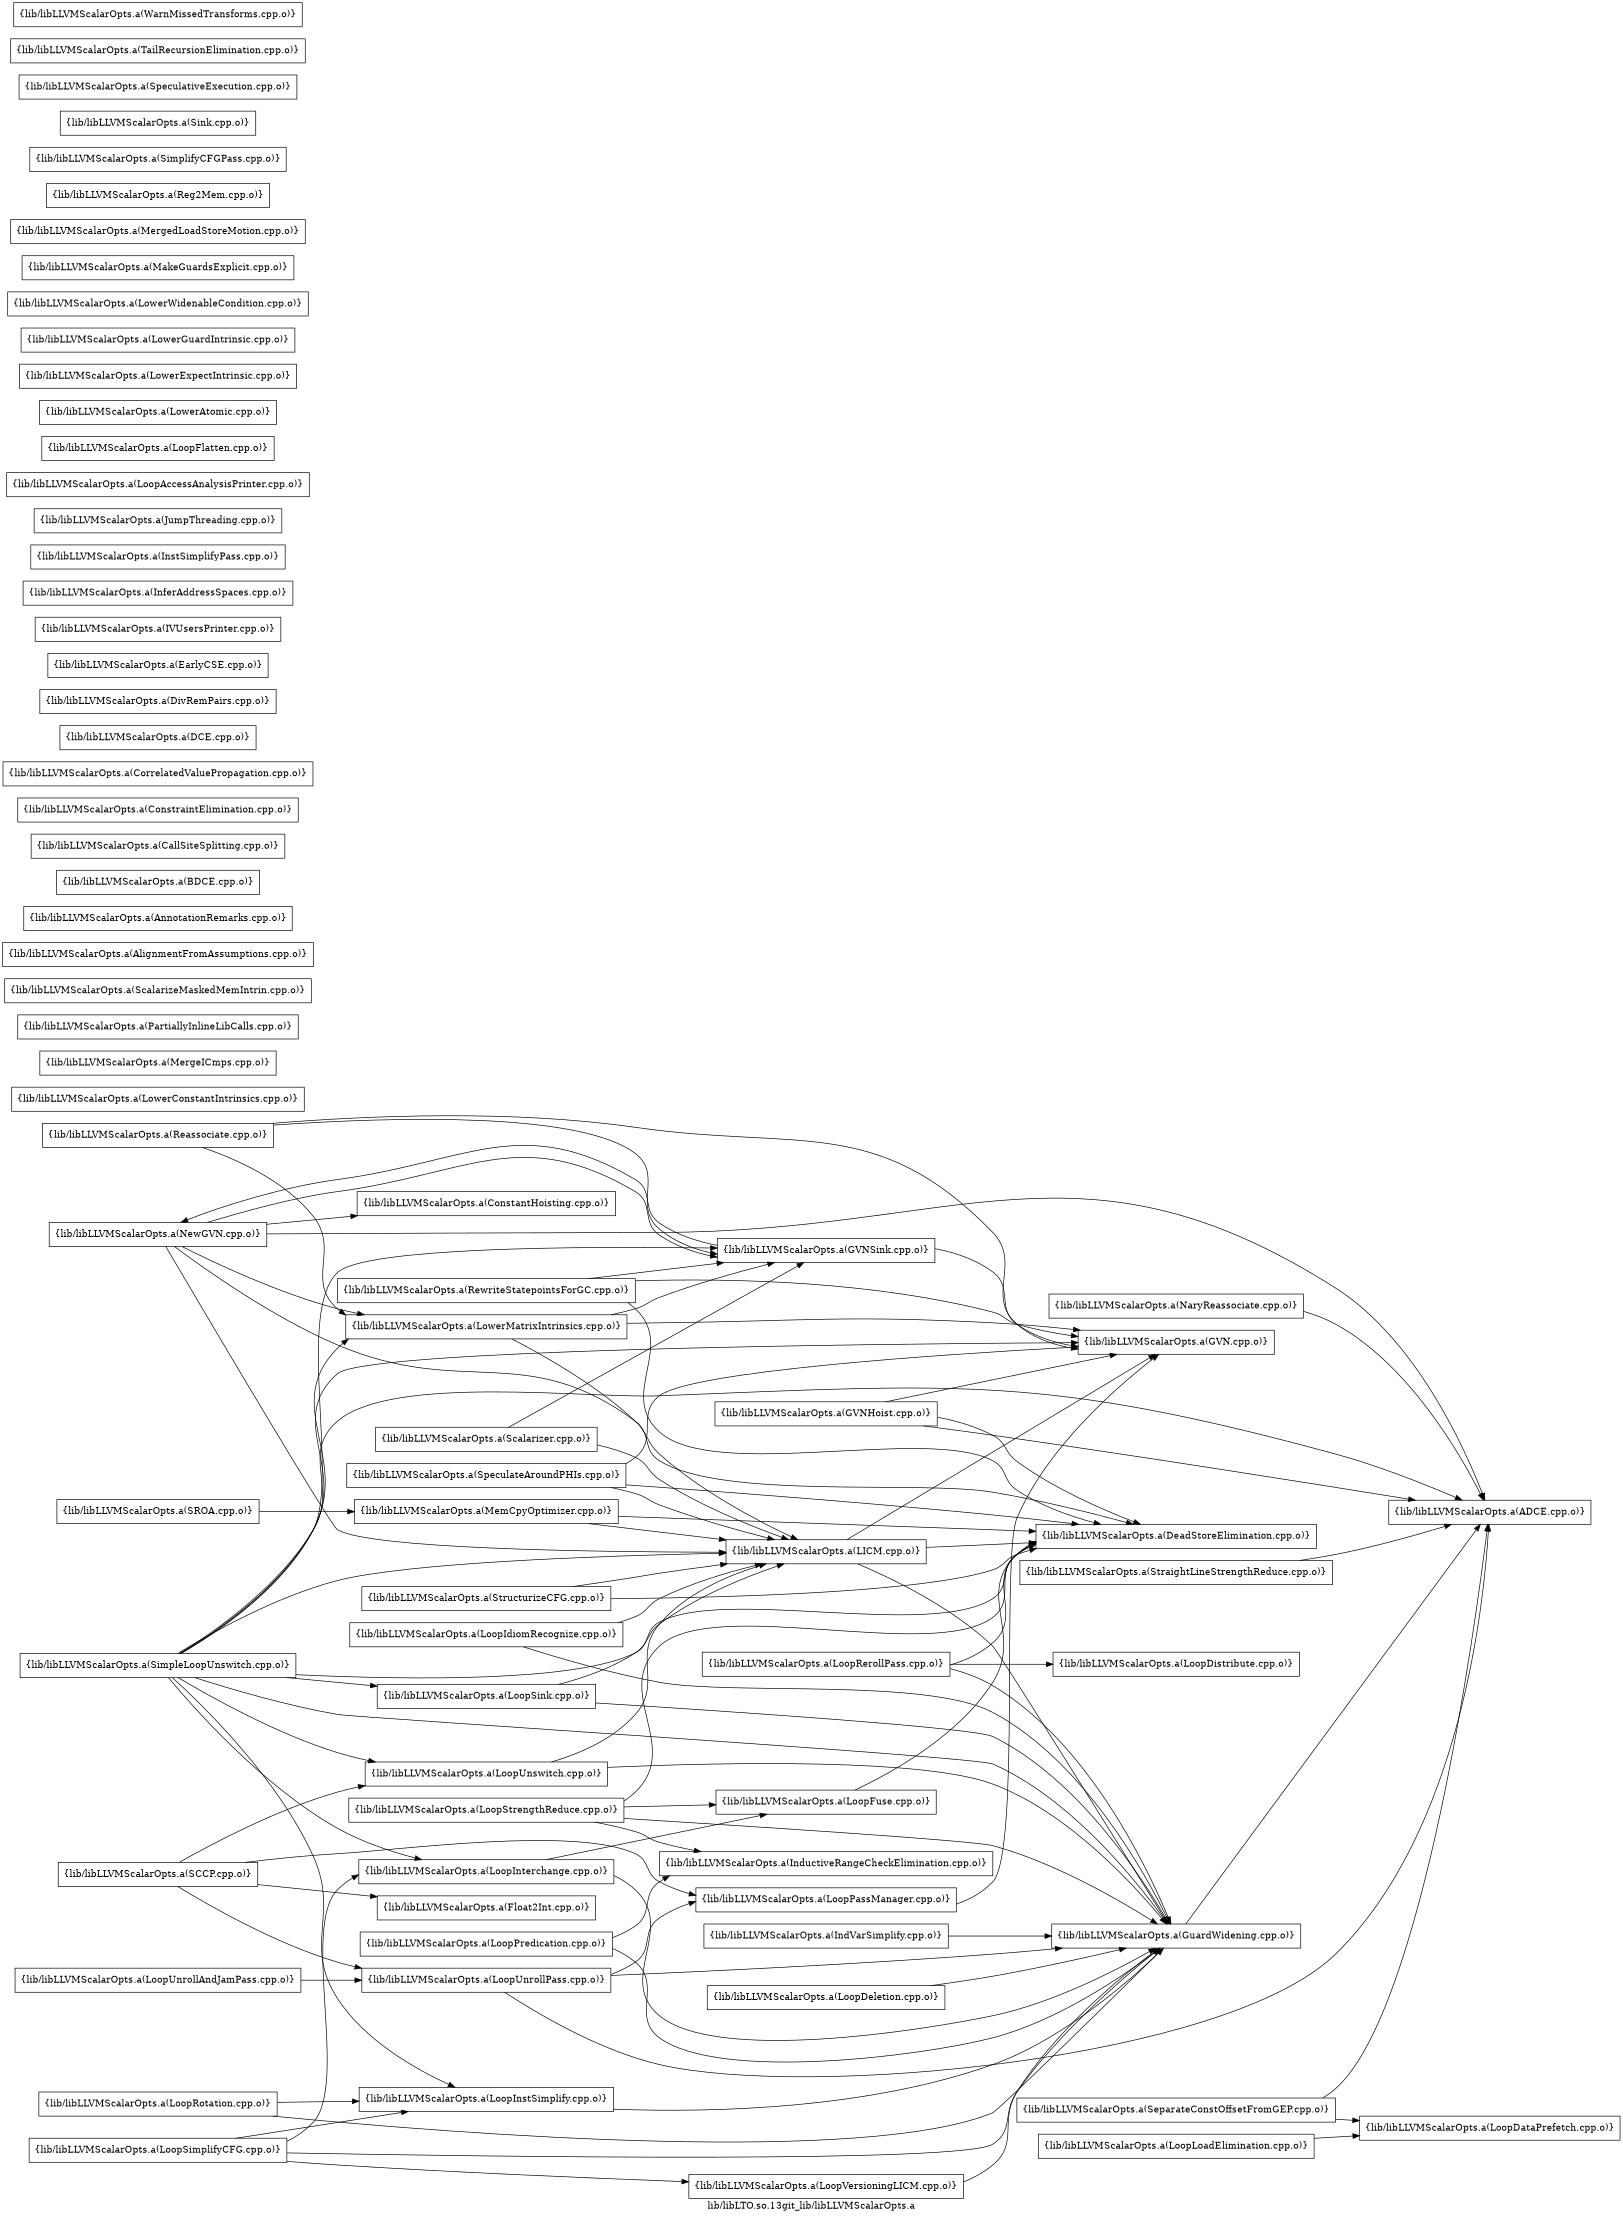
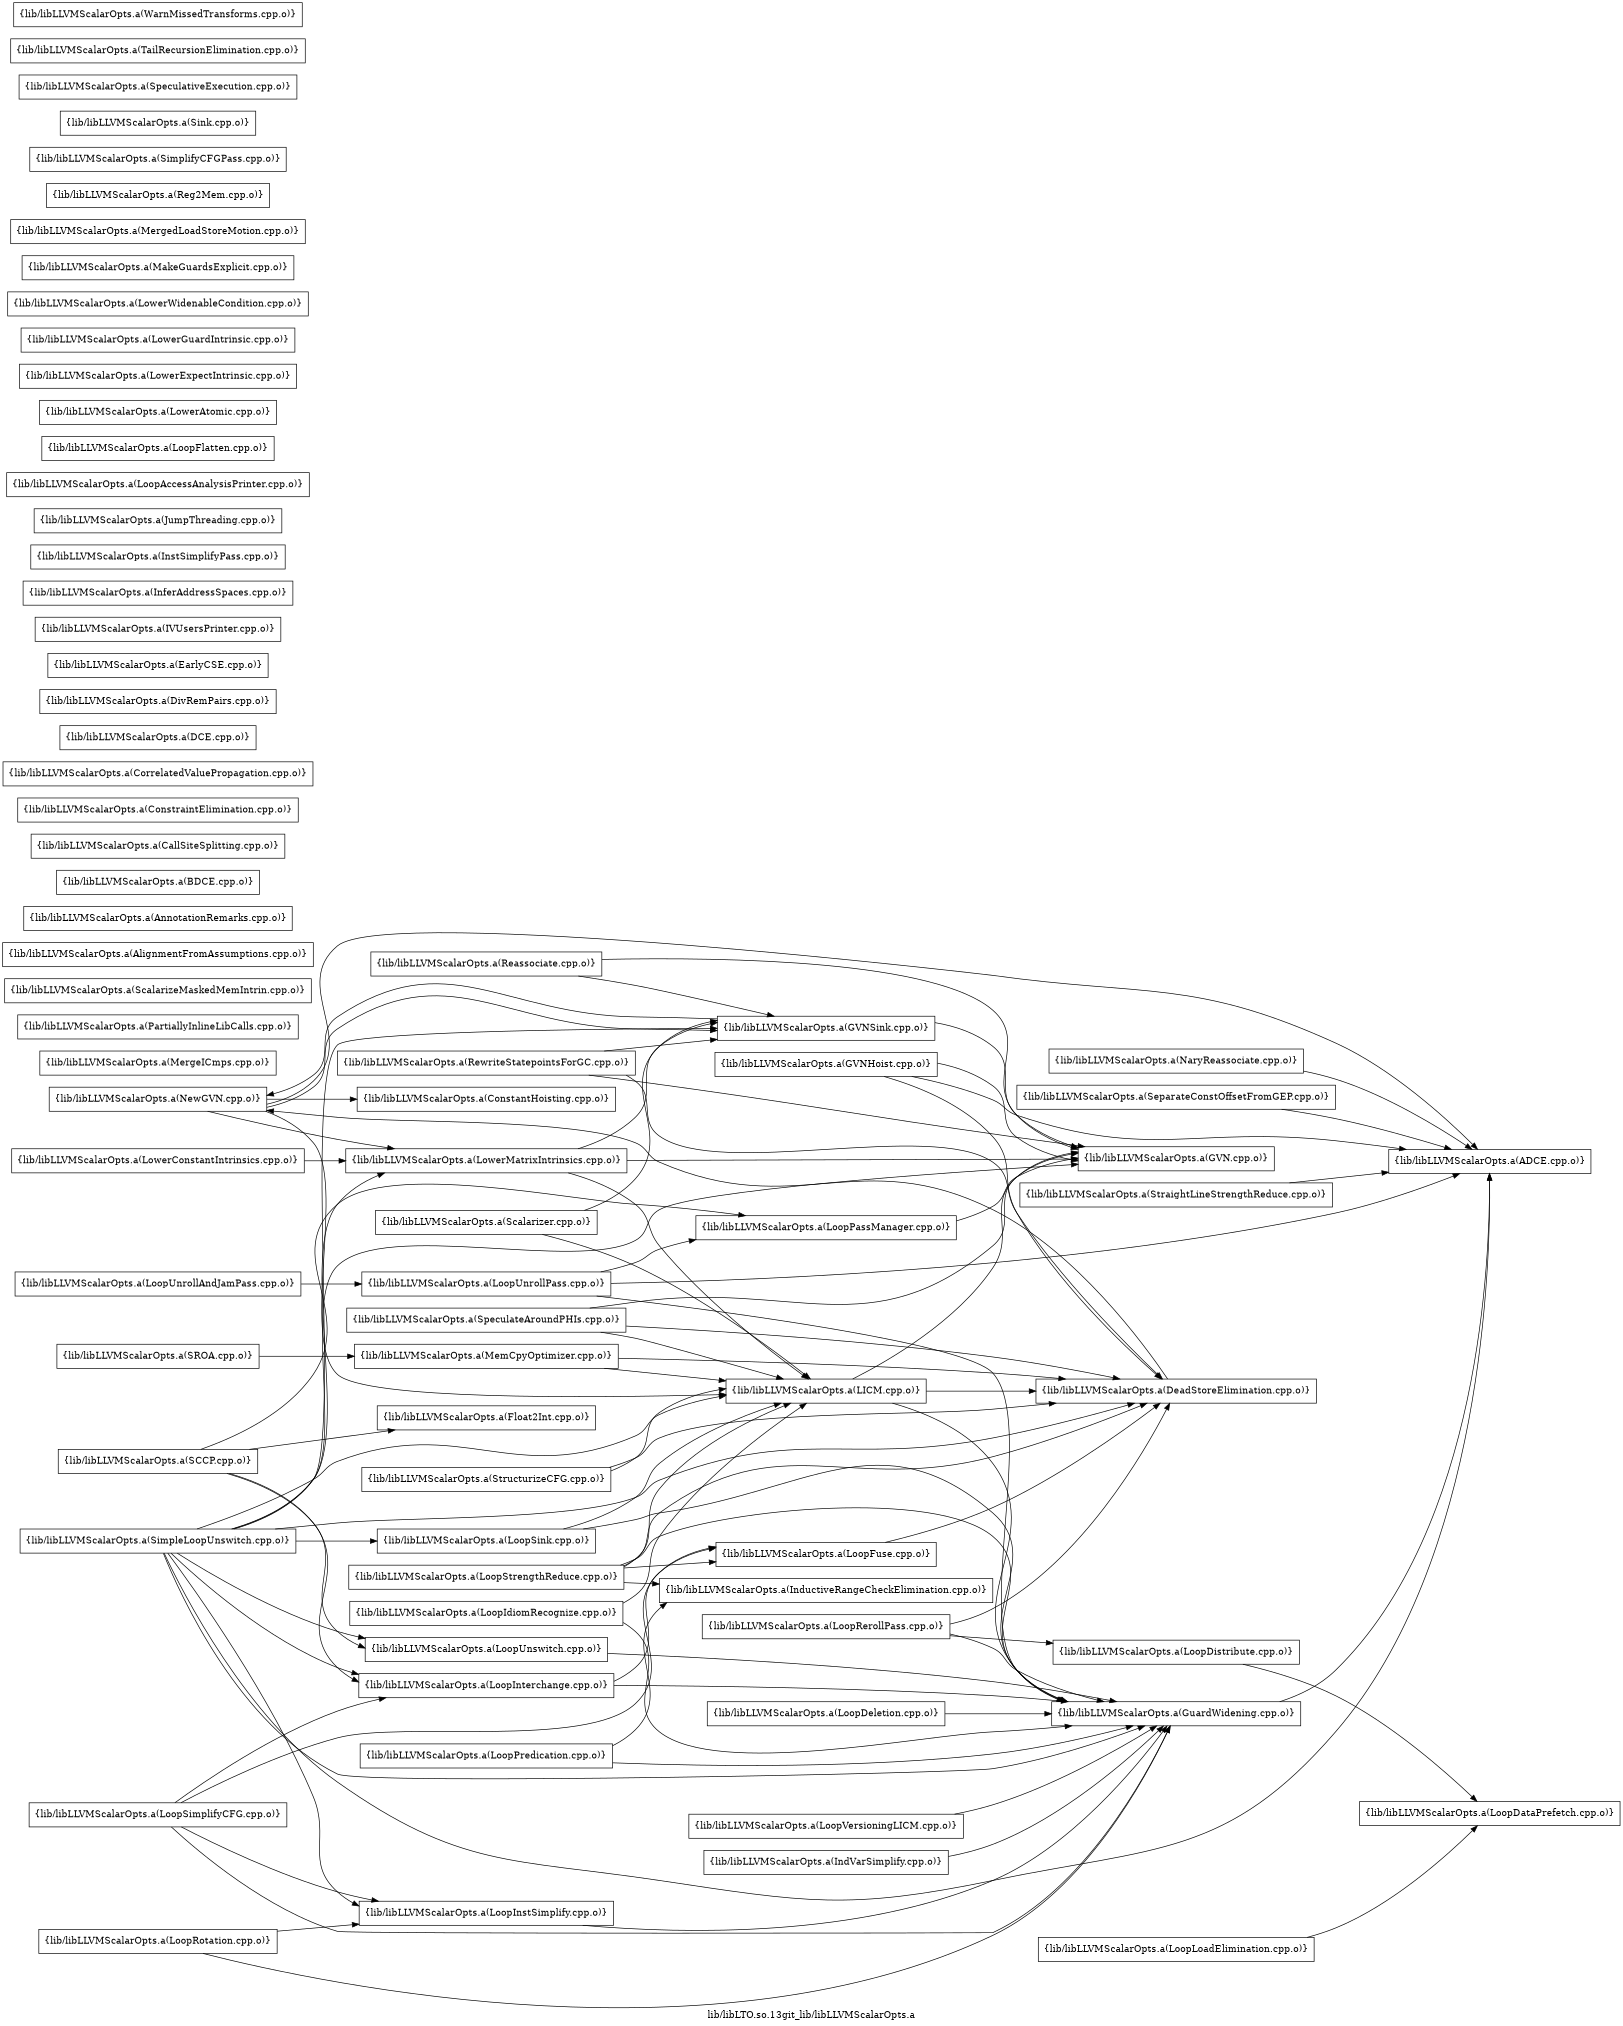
  digraph {
    label="lib/libLTO.so.13git_lib/libLLVMScalarOpts.a"
    rankdir=LR
    node [group=0 shape=box]
    n1 [label="{lib/libLLVMScalarOpts.a(ConstantHoisting.cpp.o)}"]
    n2 [label="{lib/libLLVMScalarOpts.a(LoopStrengthReduce.cpp.o)}"]
    n3 [label="{lib/libLLVMScalarOpts.a(DeadStoreElimination.cpp.o)}"]
    n4 [label="{lib/libLLVMScalarOpts.a(GuardWidening.cpp.o)}"]
    n5 [label="{lib/libLLVMScalarOpts.a(InductiveRangeCheckElimination.cpp.o)}"]
    n6 [label="{lib/libLLVMScalarOpts.a(LoopFuse.cpp.o)}"]
    n7 [label="{lib/libLLVMScalarOpts.a(ADCE.cpp.o)}"]
    n8 [label="{lib/libLLVMScalarOpts.a(LowerConstantIntrinsics.cpp.o)}"]
    n9 [label="{lib/libLLVMScalarOpts.a(MergeICmps.cpp.o)}"]
    n10 [label="{lib/libLLVMScalarOpts.a(PartiallyInlineLibCalls.cpp.o)}"]
    n11 [label="{lib/libLLVMScalarOpts.a(ScalarizeMaskedMemIntrin.cpp.o)}"]
    n12 [label="{lib/libLLVMScalarOpts.a(AlignmentFromAssumptions.cpp.o)}"]
    n13 [label="{lib/libLLVMScalarOpts.a(AnnotationRemarks.cpp.o)}"]
    n14 [label="{lib/libLLVMScalarOpts.a(BDCE.cpp.o)}"]
    n15 [label="{lib/libLLVMScalarOpts.a(CallSiteSplitting.cpp.o)}"]
    n16 [label="{lib/libLLVMScalarOpts.a(ConstraintElimination.cpp.o)}"]
    n17 [label="{lib/libLLVMScalarOpts.a(CorrelatedValuePropagation.cpp.o)}"]
    n18 [label="{lib/libLLVMScalarOpts.a(DCE.cpp.o)}"]
    n19 [label="{lib/libLLVMScalarOpts.a(DivRemPairs.cpp.o)}"]
    n20 [label="{lib/libLLVMScalarOpts.a(EarlyCSE.cpp.o)}"]
    n21 [label="{lib/libLLVMScalarOpts.a(Float2Int.cpp.o)}"]
    n22 [label="{lib/libLLVMScalarOpts.a(GVN.cpp.o)}"]
    n23 [label="{lib/libLLVMScalarOpts.a(GVNHoist.cpp.o)}"]
    n24 [label="{lib/libLLVMScalarOpts.a(GVNSink.cpp.o)}"]
    n25 [label="{lib/libLLVMScalarOpts.a(NewGVN.cpp.o)}"]
    n26 [label="{lib/libLLVMScalarOpts.a(LICM.cpp.o)}"]
    n27 [label="{lib/libLLVMScalarOpts.a(LowerMatrixIntrinsics.cpp.o)}"]
    n28 [label="{lib/libLLVMScalarOpts.a(IVUsersPrinter.cpp.o)}"]
    n29 [label="{lib/libLLVMScalarOpts.a(IndVarSimplify.cpp.o)}"]
    n30 [label="{lib/libLLVMScalarOpts.a(InferAddressSpaces.cpp.o)}"]
    n31 [label="{lib/libLLVMScalarOpts.a(InstSimplifyPass.cpp.o)}"]
    n32 [label="{lib/libLLVMScalarOpts.a(JumpThreading.cpp.o)}"]
    n33 [label="{lib/libLLVMScalarOpts.a(LoopAccessAnalysisPrinter.cpp.o)}"]
    n34 [label="{lib/libLLVMScalarOpts.a(LoopSink.cpp.o)}"]
    n35 [label="{lib/libLLVMScalarOpts.a(LoopDeletion.cpp.o)}"]
    n36 [label="{lib/libLLVMScalarOpts.a(LoopDataPrefetch.cpp.o)}"]
    n37 [label="{lib/libLLVMScalarOpts.a(LoopDistribute.cpp.o)}"]
    n38 [label="{lib/libLLVMScalarOpts.a(LoopIdiomRecognize.cpp.o)}"]
    n39 [label="{lib/libLLVMScalarOpts.a(LoopInstSimplify.cpp.o)}"]
    n40 [label="{lib/libLLVMScalarOpts.a(LoopInterchange.cpp.o)}"]
    n41 [label="{lib/libLLVMScalarOpts.a(LoopFlatten.cpp.o)}"]
    n42 [label="{lib/libLLVMScalarOpts.a(LoopLoadElimination.cpp.o)}"]
    n43 [label="{lib/libLLVMScalarOpts.a(LoopPassManager.cpp.o)}"]
    n44 [label="{lib/libLLVMScalarOpts.a(LoopPredication.cpp.o)}"]
    n45 [label="{lib/libLLVMScalarOpts.a(LoopRerollPass.cpp.o)}"]
    n46 [label="{lib/libLLVMScalarOpts.a(LoopRotation.cpp.o)}"]
    n47 [label="{lib/libLLVMScalarOpts.a(LoopSimplifyCFG.cpp.o)}"]
    n48 [label="{lib/libLLVMScalarOpts.a(LoopUnrollPass.cpp.o)}"]
    n49 [label="{lib/libLLVMScalarOpts.a(LoopUnrollAndJamPass.cpp.o)}"]
    n50 [label="{lib/libLLVMScalarOpts.a(LoopVersioningLICM.cpp.o)}"]
    n51 [label="{lib/libLLVMScalarOpts.a(LowerAtomic.cpp.o)}"]
    n52 [label="{lib/libLLVMScalarOpts.a(LowerExpectIntrinsic.cpp.o)}"]
    n53 [label="{lib/libLLVMScalarOpts.a(LowerGuardIntrinsic.cpp.o)}"]
    n54 [label="{lib/libLLVMScalarOpts.a(LowerWidenableCondition.cpp.o)}"]
    n55 [label="{lib/libLLVMScalarOpts.a(MakeGuardsExplicit.cpp.o)}"]
    n56 [label="{lib/libLLVMScalarOpts.a(MemCpyOptimizer.cpp.o)}"]
    n57 [label="{lib/libLLVMScalarOpts.a(MergedLoadStoreMotion.cpp.o)}"]
    n58 [label="{lib/libLLVMScalarOpts.a(NaryReassociate.cpp.o)}"]
    n59 [label="{lib/libLLVMScalarOpts.a(Reassociate.cpp.o)}"]
    n60 [label="{lib/libLLVMScalarOpts.a(Reg2Mem.cpp.o)}"]
    n61 [label="{lib/libLLVMScalarOpts.a(RewriteStatepointsForGC.cpp.o)}"]
    n62 [label="{lib/libLLVMScalarOpts.a(SCCP.cpp.o)}"]
    n63 [label="{lib/libLLVMScalarOpts.a(LoopUnswitch.cpp.o)}"]
    n64 [label="{lib/libLLVMScalarOpts.a(SROA.cpp.o)}"]
    n65 [label="{lib/libLLVMScalarOpts.a(Scalarizer.cpp.o)}"]
    n66 [label="{lib/libLLVMScalarOpts.a(SeparateConstOffsetFromGEP.cpp.o)}"]
    n67 [label="{lib/libLLVMScalarOpts.a(SimpleLoopUnswitch.cpp.o)}"]
    n68 [label="{lib/libLLVMScalarOpts.a(SimplifyCFGPass.cpp.o)}"]
    n69 [label="{lib/libLLVMScalarOpts.a(Sink.cpp.o)}"]
    n70 [label="{lib/libLLVMScalarOpts.a(SpeculativeExecution.cpp.o)}"]
    n71 [label="{lib/libLLVMScalarOpts.a(SpeculateAroundPHIs.cpp.o)}"]
    n72 [label="{lib/libLLVMScalarOpts.a(StraightLineStrengthReduce.cpp.o)}"]
    n73 [label="{lib/libLLVMScalarOpts.a(StructurizeCFG.cpp.o)}"]
    n74 [label="{lib/libLLVMScalarOpts.a(TailRecursionElimination.cpp.o)}"]
    n75 [label="{lib/libLLVMScalarOpts.a(WarnMissedTransforms.cpp.o)}"]
    n2 -> n3
    n2 -> n4
    n2 -> n5
    n2 -> n6
    n4 -> n7
    n6 -> n3
    n23 -> n3
    n23 -> n7
    n23 -> n22
    n24 -> n22
    n24 -> n25
    n25 -> n1
-   n25 -> n3
+   n3 -> n25
    n25 -> n7
    n25 -> n24
    n25 -> n26
    n25 -> n27
    n26 -> n3
    n26 -> n4
    n26 -> n22
    n27 -> n22
    n27 -> n24
    n27 -> n26
    n29 -> n4
    n34 -> n4
    n34 -> n26
    n35 -> n4
-   n66 -> n36
+   n37 -> n36
    n38 -> n4
    n38 -> n26
    n39 -> n4
    n40 -> n4
    n40 -> n6
    n42 -> n36
    n43 -> n22
    n44 -> n4
    n44 -> n5
    n45 -> n3
    n45 -> n4
    n45 -> n37
    n46 -> n4
    n46 -> n39
    n47 -> n4
-   n47 -> n50
+   n47 -> n6
    n47 -> n39
    n47 -> n40
    n48 -> n4
    n48 -> n7
    n48 -> n43
    n49 -> n48
    n50 -> n4
    n56 -> n3
    n56 -> n26
    n58 -> n7
    n59 -> n22
    n59 -> n24
-   n59 -> n27
+   n8 -> n27
    n61 -> n3
    n61 -> n22
    n61 -> n24
    n62 -> n21
    n62 -> n43
-   n62 -> n48
+   n62 -> n40
    n62 -> n63
    n63 -> n4
-   n63 -> n26
+   n2 -> n26
    n64 -> n56
    n65 -> n24
    n65 -> n26
    n66 -> n7
    n67 -> n3
    n67 -> n4
    n67 -> n7
    n67 -> n22
    n67 -> n24
    n67 -> n26
    n67 -> n27
    n67 -> n34
    n67 -> n39
    n67 -> n40
    n67 -> n63
    n71 -> n3
    n71 -> n22
    n71 -> n26
    n72 -> n7
    n73 -> n3
    n73 -> n26
  }
